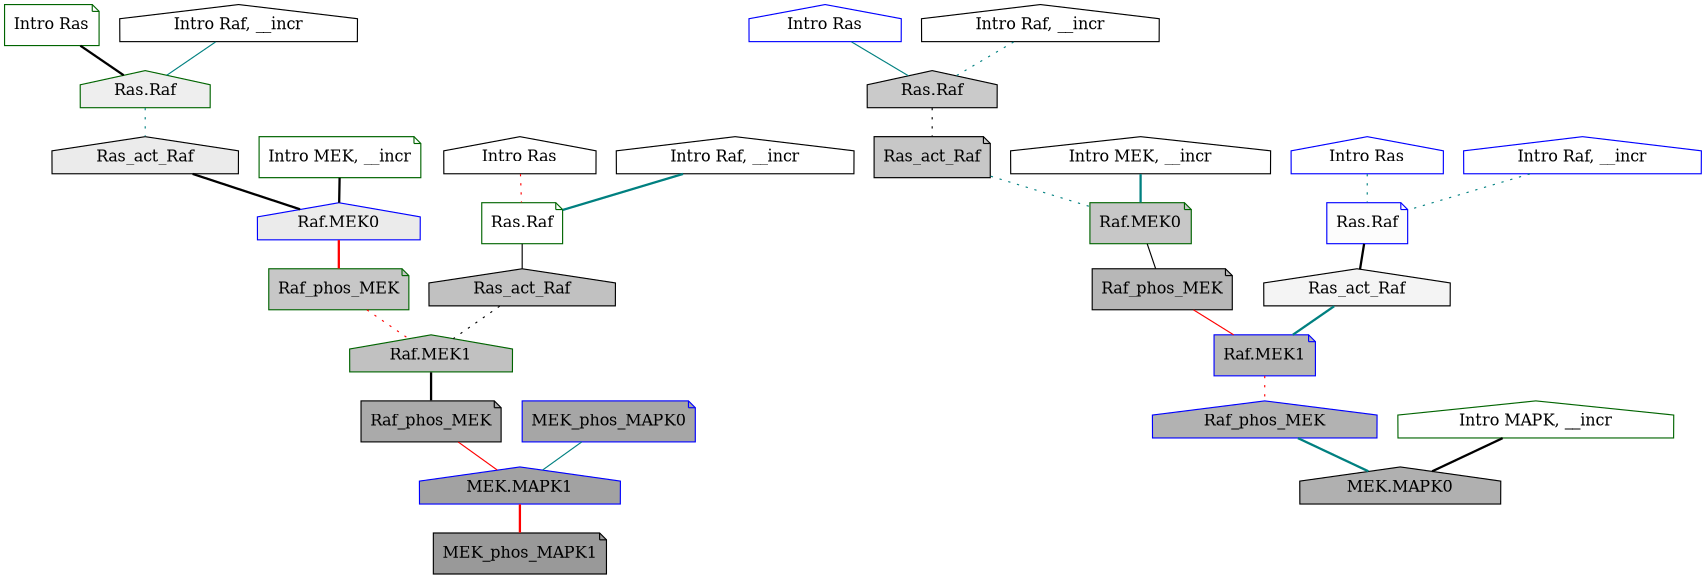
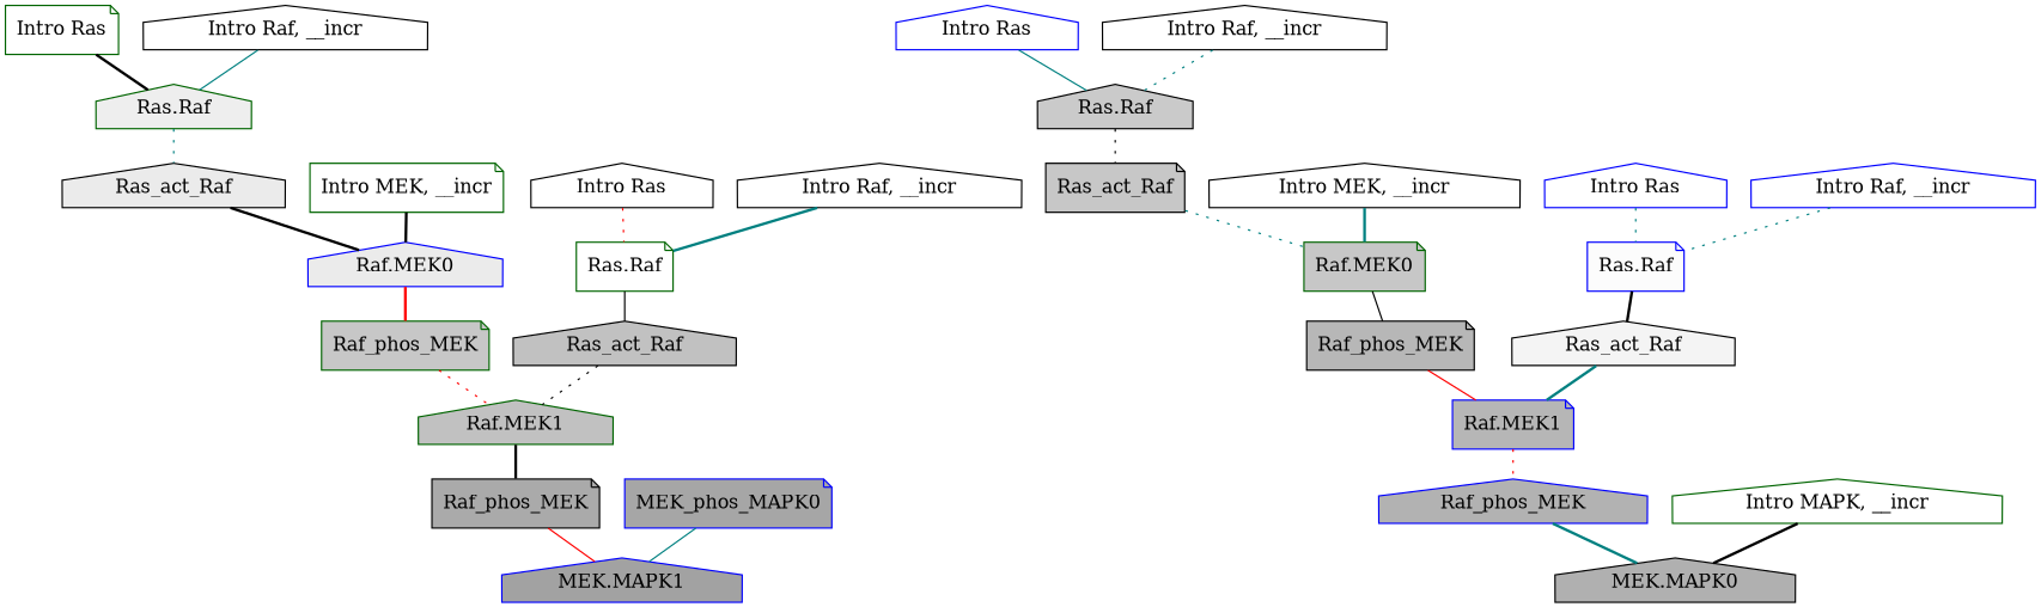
  digraph {
    fontname="DejaVu Serif"
    rankdir=TB
    ranksep=0.30
    node [color=black fillcolor="0.000 0.000 1.000" fontname="DejaVu Serif" shape=house style=filled]
    edge [color=teal dir=none fontname="DejaVu Serif" style=bold]
    n1 [color=darkgreen label="Intro Ras" shape=note]
    n2 [color=darkgreen fillcolor="0.000 0.000 0.930" label="Ras.Raf"]
    n3 [fillcolor="0.000 0.000 0.921" label=Ras_act_Raf]
    n4 [color=blue label="Intro Ras"]
    n5 [fillcolor="0.000 0.000 0.790" label="Ras.Raf"]
    n6 [fillcolor="0.000 0.000 0.781" label=Ras_act_Raf shape=note]
    n7 [label="Intro Ras"]
    n8 [color=darkgreen fillcolor="0.000 0.000 0.997" label="Ras.Raf" shape=note]
    n9 [fillcolor="0.000 0.000 0.757" label=Ras_act_Raf]
    n10 [color=blue label="Intro Ras"]
    n11 [color=blue fillcolor="0.000 0.000 0.986" label="Ras.Raf" shape=note]
    n12 [fillcolor="0.000 0.000 0.957" label=Ras_act_Raf]
    n13 [label="Intro Raf, __incr"]
    n14 [label="Intro Raf, __incr"]
    n15 [color=blue label="Intro Raf, __incr"]
    n16 [label="Intro Raf, __incr"]
    n17 [color=darkgreen label="Intro MEK, __incr" shape=note]
    n18 [color=blue fillcolor="0.000 0.000 0.921" label="Raf.MEK0"]
    n19 [color=darkgreen fillcolor="0.000 0.000 0.781" label=Raf_phos_MEK shape=note]
    n20 [label="Intro MEK, __incr"]
    n21 [color=darkgreen fillcolor="0.000 0.000 0.780" label="Raf.MEK0" shape=note]
    n22 [fillcolor="0.000 0.000 0.716" label=Raf_phos_MEK shape=note]
    n23 [color=darkgreen label="Intro MAPK, __incr"]
    n24 [fillcolor="0.000 0.000 0.688" label="MEK.MAPK0"]
    n25 [color=darkgreen fillcolor="0.000 0.000 0.757" label="Raf.MEK1"]
    n26 [color=blue fillcolor="0.000 0.000 0.713" label="Raf.MEK1" shape=note]
    n27 [color=blue fillcolor="0.000 0.000 0.698" label=Raf_phos_MEK]
    n28 [fillcolor="0.000 0.000 0.665" label=Raf_phos_MEK shape=note]
    n29 [color=blue fillcolor="0.000 0.000 0.634" label="MEK.MAPK1"]
    n30 [color=blue fillcolor="0.000 0.000 0.650" label=MEK_phos_MAPK0 shape=note]
-   n31 [fillcolor="0.000 0.000 0.600" label=MEK_phos_MAPK1 shape=note]
    n1 -> n2 [color=black]
    n2 -> n3 [style=dotted]
    n3 -> n18 [color=black]
    n4 -> n5 [style=solid]
    n5 -> n6 [color=black style=dotted]
    n6 -> n21 [style=dotted]
    n7 -> n8 [color=red style=dotted]
    n8 -> n9 [color=black style=solid]
    n9 -> n25 [color=black style=dotted]
    n10 -> n11 [style=dotted]
    n11 -> n12 [color=black]
    n12 -> n26
    n13 -> n2 [style=solid]
    n14 -> n8
    n15 -> n11 [style=dotted]
    n16 -> n5 [style=dotted]
    n17 -> n18 [color=black]
    n18 -> n19 [color=red]
    n19 -> n25 [color=red style=dotted]
    n20 -> n21
    n21 -> n22 [color=black style=solid]
    n22 -> n26 [color=red style=solid]
    n23 -> n24 [color=black]
    n25 -> n28 [color=black]
    n26 -> n27 [color=red style=dotted]
    n27 -> n24
    n28 -> n29 [color=red style=solid]
-   n29 -> n31 [color=red]
    n30 -> n29 [style=solid]
  }
